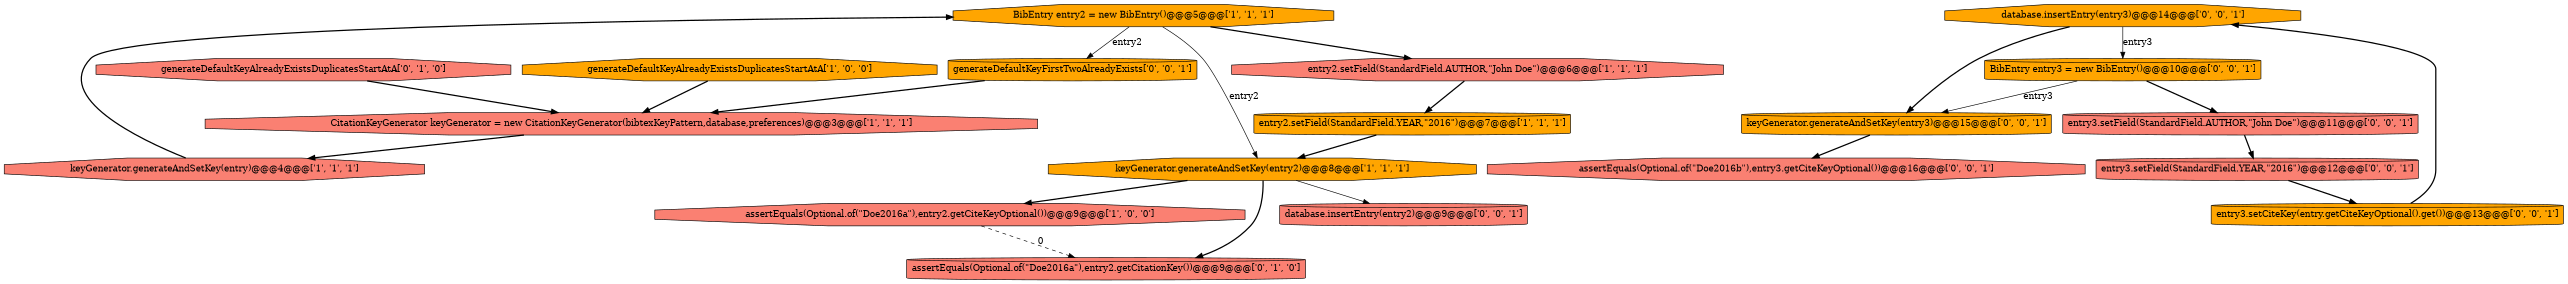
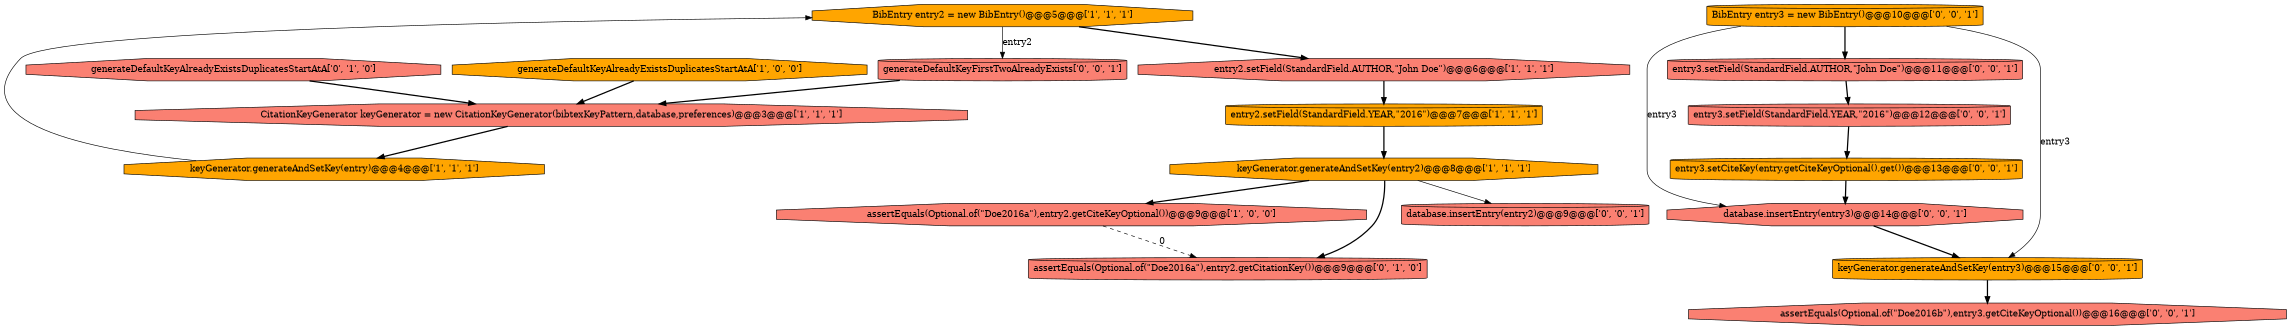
  digraph {
    node [fillcolor=salmon shape=octagon style=filled]
    edge [style=bold]
    n1 [fillcolor=orange label="keyGenerator.generateAndSetKey(entry2)@@@8@@@['1', '1', '1']"]
    n2 [label="assertEquals(Optional.of(\"Doe2016a\"),entry2.getCiteKeyOptional())@@@9@@@['1', '0', '0']"]
    n3 [label="assertEquals(Optional.of(\"Doe2016a\"),entry2.getCitationKey())@@@9@@@['0', '1', '0']" shape=cylinder]
    n4 [label="database.insertEntry(entry2)@@@9@@@['0', '0', '1']" shape=cylinder]
    n5 [label="generateDefaultKeyAlreadyExistsDuplicatesStartAtA['0', '1', '0']"]
    n6 [label="CitationKeyGenerator keyGenerator = new CitationKeyGenerator(bibtexKeyPattern,database,preferences)@@@3@@@['1', '1', '1']"]
-   n7 [label="keyGenerator.generateAndSetKey(entry)@@@4@@@['1', '1', '1']"]
-   n8 [fillcolor=orange label="database.insertEntry(entry3)@@@14@@@['0', '0', '1']"]
+   n7 [fillcolor=orange label="keyGenerator.generateAndSetKey(entry)@@@4@@@['1', '1', '1']"]
+   n8 [label="database.insertEntry(entry3)@@@14@@@['0', '0', '1']"]
    n9 [fillcolor=orange label="keyGenerator.generateAndSetKey(entry3)@@@15@@@['0', '0', '1']" shape=cylinder]
    n10 [label="assertEquals(Optional.of(\"Doe2016b\"),entry3.getCiteKeyOptional())@@@16@@@['0', '0', '1']"]
    n11 [label="entry3.setField(StandardField.AUTHOR,\"John Doe\")@@@11@@@['0', '0', '1']" shape=cylinder]
    n12 [label="entry3.setField(StandardField.YEAR,\"2016\")@@@12@@@['0', '0', '1']" shape=cylinder]
    n13 [fillcolor=orange label="entry3.setCiteKey(entry.getCiteKeyOptional().get())@@@13@@@['0', '0', '1']" shape=cylinder]
    n14 [fillcolor=orange label="entry2.setField(StandardField.YEAR,\"2016\")@@@7@@@['1', '1', '1']" shape=cylinder]
    n15 [label="entry2.setField(StandardField.AUTHOR,\"John Doe\")@@@6@@@['1', '1', '1']"]
    n16 [fillcolor=orange label="BibEntry entry3 = new BibEntry()@@@10@@@['0', '0', '1']" shape=cylinder]
    n17 [fillcolor=orange label="generateDefaultKeyAlreadyExistsDuplicatesStartAtA['1', '0', '0']"]
-   n18 [fillcolor=orange label="generateDefaultKeyFirstTwoAlreadyExists['0', '0', '1']" shape=cylinder]
+   n18 [label="generateDefaultKeyFirstTwoAlreadyExists['0', '0', '1']" shape=cylinder]
    n19 [fillcolor=orange label="BibEntry entry2 = new BibEntry()@@@5@@@['1', '1', '1']"]
    n1 -> n2
    n1 -> n3
    n1 -> n4 [style=solid]
    n2 -> n3 [label=0 style=dashed]
    n5 -> n6
    n6 -> n7
-   n7 -> n19
+   n7 -> n19 [style=solid]
    n8 -> n9
    n9 -> n10
    n11 -> n12
    n12 -> n13
    n13 -> n8
    n14 -> n1
    n15 -> n14
-   n8 -> n16 [label=entry3 style=solid]
+   n16 -> n8 [label=entry3 style=solid]
    n16 -> n9 [label=entry3 style=solid]
    n16 -> n11
    n17 -> n6
    n18 -> n6
-   n19 -> n1 [label=entry2 style=solid]
    n19 -> n15
    n19 -> n18 [label=entry2 style=solid]
  }
